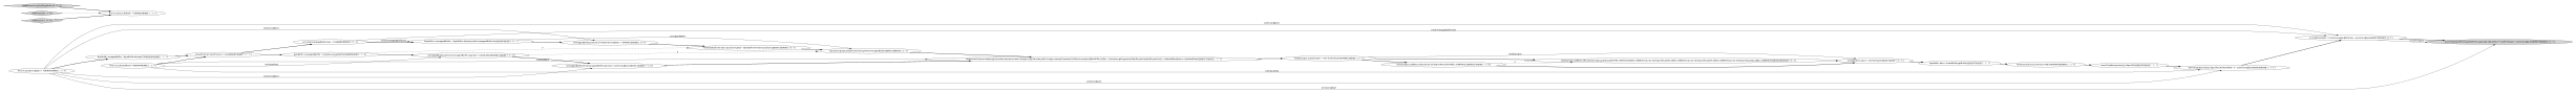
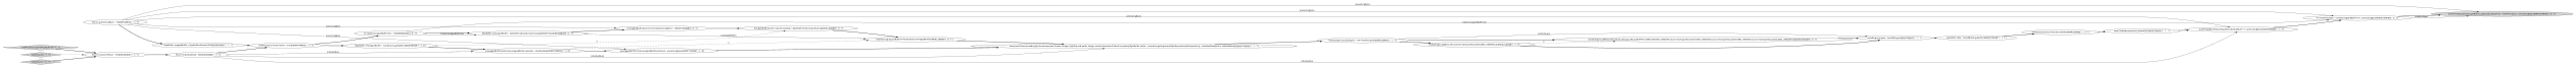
  digraph {
    fontname="Noto Sans"
    rankdir=LR
    node [fillcolor=white fontname="Noto Sans" shape=ellipse style=filled]
    edge [fontname="Noto Sans" style=bold]
    n1 [label="when(mockChannel.read(any())).thenAnswer(new Answer<Integer>(){@Override public Integer answer(InvocationOnMock invocation){ByteBuffer buffer = invocation.getArgument(0)buffer.position(buffer.position() + individualRead)return individualRead}})@@@15@@@['1', '1', '1']"]
    n2 [label="TestSSLEngine testSSLEngine = new TestSSLEngine()@@@23@@@['1', '1', '1']"]
    n3 [label="nioSslEngine.engine = testSSLEngine@@@25@@@['1', '1', '1']"]
    n4 [label="testSSLEngine.addReturnResult(new SSLEngineResult(BUFFER_OVERFLOW,NEED_UNWRAP,0,0),new SSLEngineResult(OK,NEED_UNWRAP,0,0),new SSLEngineResult(OK,NEED_UNWRAP,0,0),new SSLEngineResult(OK,NEED_UNWRAP,0,0))@@@24@@@['0', '0', '1']"]
    n5 [label="testSSLEngine.addReturnResult(new SSLEngineResult(OK,NEED_UNWRAP,0,0))@@@21@@@['1', '1', '0']"]
    n6 [label="ByteBuffer unwrappedBuffer = inputSharing.getBuffer()@@@9@@@['1', '1', '0']"]
    n7 [label="final ByteBufferVendor inputSharingImpl = (ByteBufferVendor)inputSharing@@@12@@@['0', '0', '1']"]
    n8 [label="unwrappedBuffer.position(unwrappedBuffer.capacity() - individualRead)@@@10@@@['1', '1', '0']"]
    n9 [label="inputSharingImpl.setBufferForTestingOnly(unwrappedBuffer)@@@13@@@['0', '0', '1']"]
    n10 [label="unwrappedBuffer.limit(unwrappedBuffer.position() + preexistingBytes)@@@11@@@['1', '1', '0']"]
    n11 [label="ByteBuffer unwrappedBuffer = ByteBuffer.allocate(initialUnwrappedBufferSize)@@@9@@@['0', '0', '1']"]
    n12 [label="unwrappedBuffer.position(7).limit(preexistingBytes + 7)@@@10@@@['0', '0', '1']"]
    n13 [fillcolor=lightgray label="readAtLeastUsingSmallAppBuffer['0', '0', '1']" shape=diamond]
    n14 [label="final int amountToRead = 150@@@3@@@['1', '1', '1']"]
    n15 [label="final int individualRead = 60@@@4@@@['1', '1', '1']"]
    n16 [label="assertThat(data.limit()).isEqualTo(individualRead * 3 + preexistingBytes)@@@30@@@['1', '1', '1']"]
    n17 [label="SocketChannel mockChannel = mock()@@@7@@@['1', '1', '1']"]
    n18 [label="int initialFreeSpace = initialUnwrappedBufferSize - preexistingBytes@@@31@@@['0', '0', '1']"]
    n19 [label="final int preexistingBytes = 10@@@5@@@['1', '1', '1']"]
    n20 [label="ByteBuffer wrappedBuffer = ByteBuffer.allocate(1000)@@@6@@@['1', '1', '1']"]
    n21 [fillcolor=lightgray label="assertThat(inputSharing.getBuffer().capacity()).isEqualTo(2 * initialFreeSpace + preexistingBytes)@@@33@@@['0', '0', '1']"]
    n22 [fillcolor=lightgray label="readAtLeast['0', '1', '0']" shape=diamond]
    n23 [label="ByteBuffer data = sharedBuffer.getBuffer()@@@27@@@['1', '1', '1']"]
    n24 [label="verify(mockChannel,times(3)).read(isA())@@@28@@@['1', '1', '1']"]
    n25 [label="int initialUnwrappedBufferSize = 100@@@8@@@['0', '0', '1']"]
    n26 [fillcolor=lightgray label="readAtLeast['1', '0', '0']" shape=diamond]
    n27 [label="assertThat(data.position()).isEqualTo(0)@@@29@@@['1', '1', '1']"]
    n1 -> n2
    n2 -> n3 [label=testSSLEngine style=solid]
    n2 -> n4
    n2 -> n5
    n3 -> n23
    n4 -> n3
    n5 -> n3
    n5 -> n4 [label=0 style=dashed]
    n6 -> n7 [label=0 style=dashed]
    n6 -> n8
    n7 -> n9
    n8 -> n9 [label=0 style=dashed]
    n8 -> n10
    n9 -> n1
    n10 -> n1
    n11 -> n9 [label=unwrappedBuffer style=solid]
    n11 -> n12
    n12 -> n7
    n13 -> n14
+   n14 -> n15
    n15 -> n1 [label=individualRead style=solid]
    n15 -> n8 [label=individualRead style=solid]
    n15 -> n16 [label=individualRead style=solid]
    n15 -> n17
    n16 -> n18
    n17 -> n6
    n17 -> n25
    n18 -> n21 [label=initialFreeSpace style=solid]
    n18 -> n21
    n19 -> n10 [label=preexistingBytes style=solid]
    n19 -> n12 [label=preexistingBytes style=solid]
    n19 -> n16 [label=preexistingBytes style=solid]
    n19 -> n18 [label=preexistingBytes style=solid]
    n19 -> n20
    n19 -> n21 [label=preexistingBytes style=solid]
    n20 -> n17
    n22 -> n14 [style=dashed]
    n23 -> n24
    n24 -> n27
    n25 -> n11 [label=initialUnwrappedBufferSize style=solid]
    n25 -> n11
    n25 -> n18 [label=initialUnwrappedBufferSize style=solid]
    n26 -> n14
    n27 -> n16
  }
